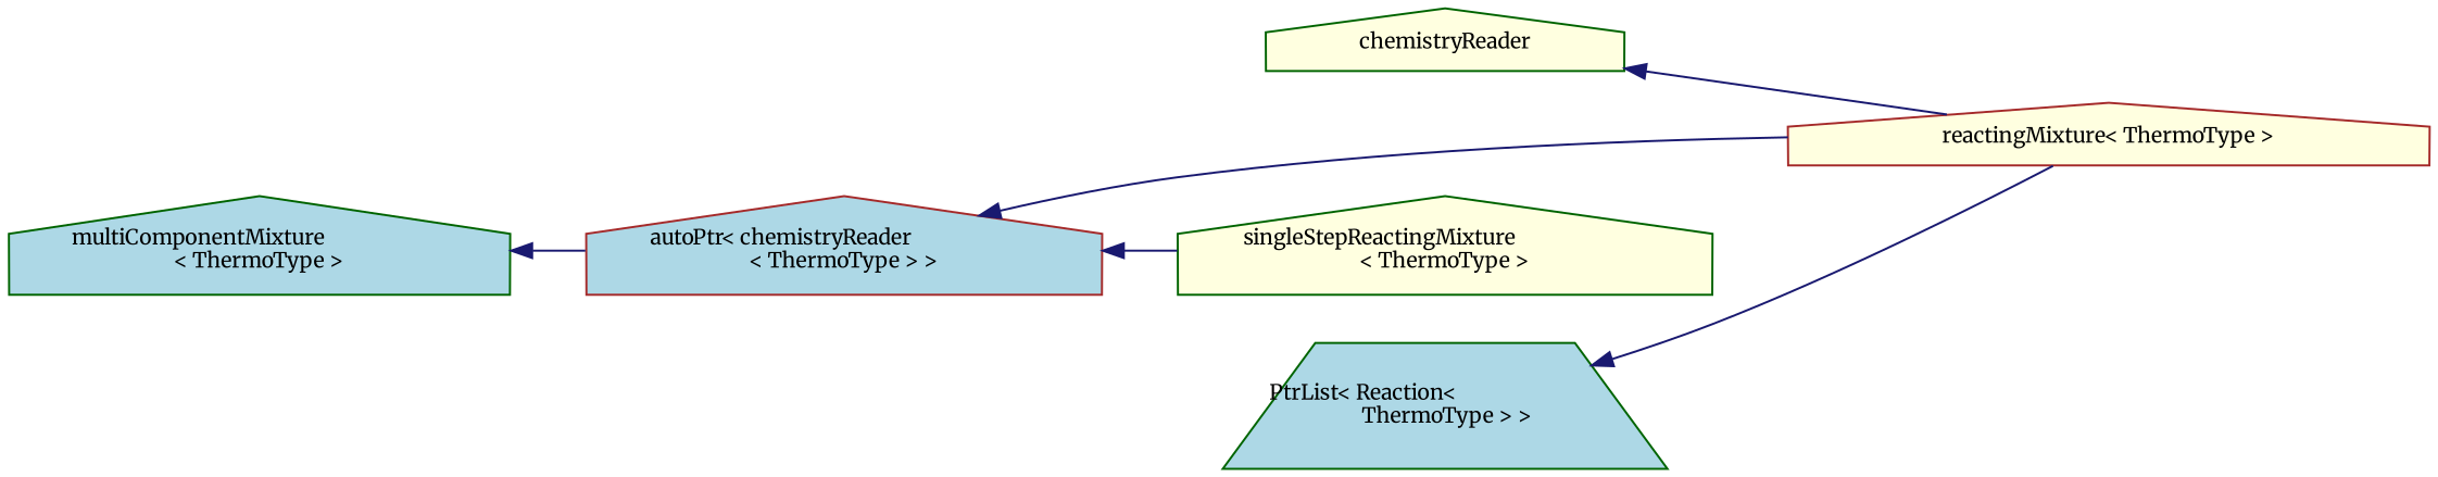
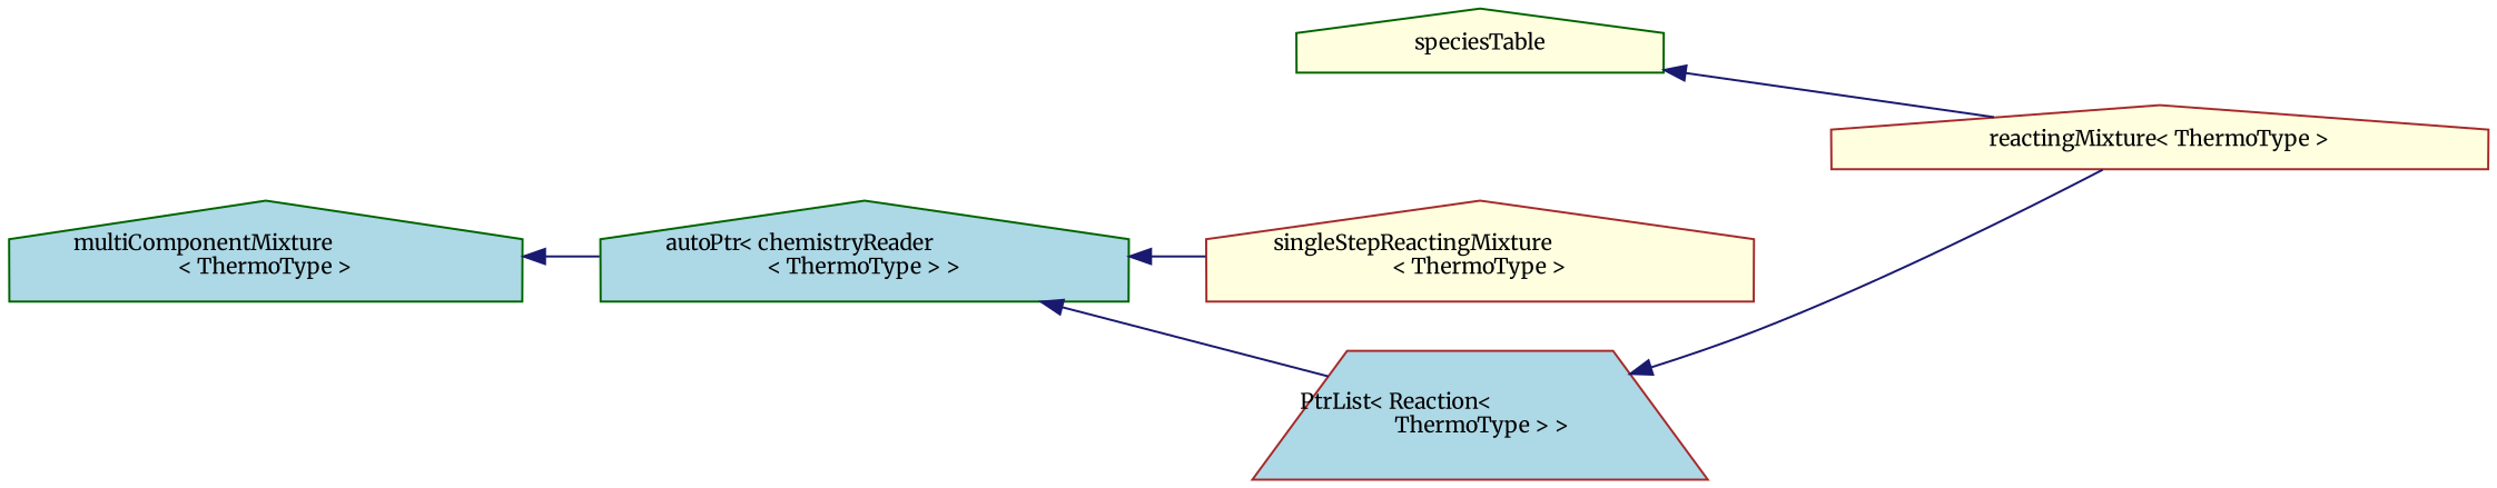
  digraph {
    fontname=Merriweather
    rankdir=LR
    node [color=darkgreen fillcolor=lightyellow fontname=Merriweather fontsize=10 shape=house style=filled]
    edge [color=midnightblue dir=back fontname=Merriweather fontsize=10 labelfontname=Helvetica labelfontsize=10 style=solid]
    n1 [color=brown fontcolor=black height=0.2 label="reactingMixture\< ThermoType \>" width=0.4]
-   n2 [height=0.2 label="singleStepReactingMixture\l\< ThermoType \>" width=0.4]
-   n3 [height=0.2 label=chemistryReader width=0.4]
-   n4 [color=brown fillcolor=lightblue height=0.2 label="autoPtr\< chemistryReader\l\< ThermoType \> \>" width=0.4]
+   n2 [color=brown height=0.2 label="singleStepReactingMixture\l\< ThermoType \>" width=0.4]
+   n3 [height=0.2 label=speciesTable width=0.4]
+   n4 [fillcolor=lightblue height=0.2 label="autoPtr\< chemistryReader\l\< ThermoType \> \>" width=0.4]
    n5 [fillcolor=lightblue height=0.2 label="multiComponentMixture\l\< ThermoType \>" width=0.4]
-   n6 [fillcolor=lightblue height=0.2 label="PtrList\< Reaction\<\l ThermoType \> \>" shape=trapezium width=0.4]
+   n6 [color=brown fillcolor=lightblue height=0.2 label="PtrList\< Reaction\<\l ThermoType \> \>" shape=trapezium width=0.4]
    n3 -> n1
-   n4 -> n1
+   n4 -> n6
    n4 -> n2
    n5 -> n4
    n6 -> n1
  }
